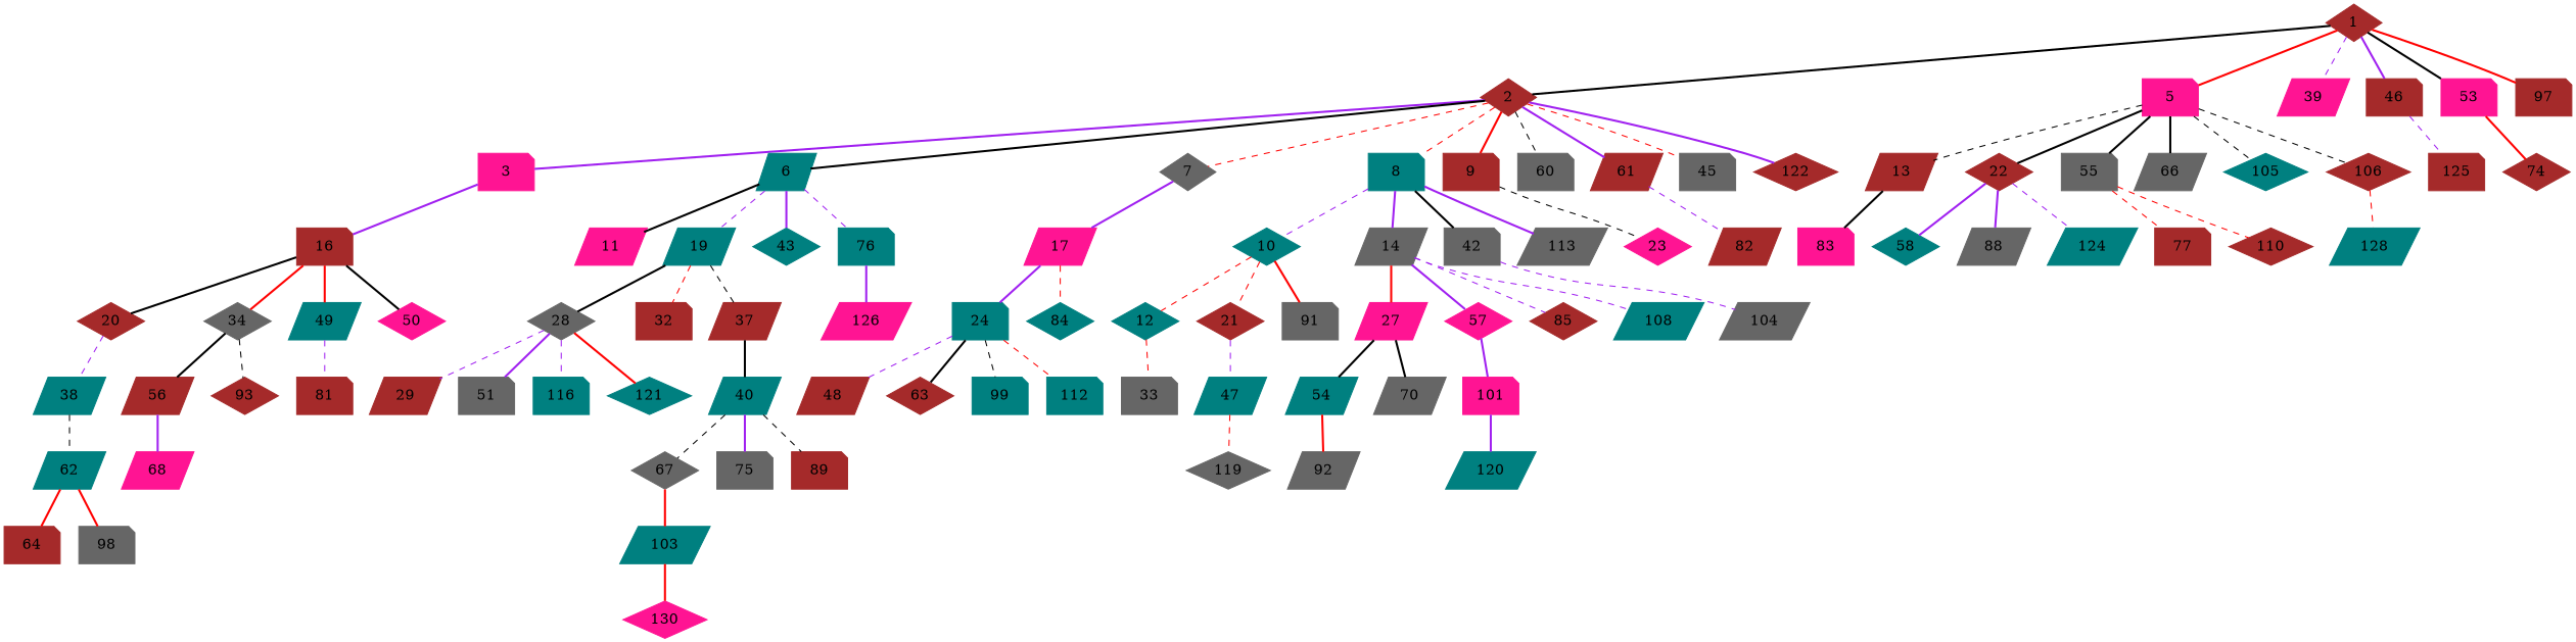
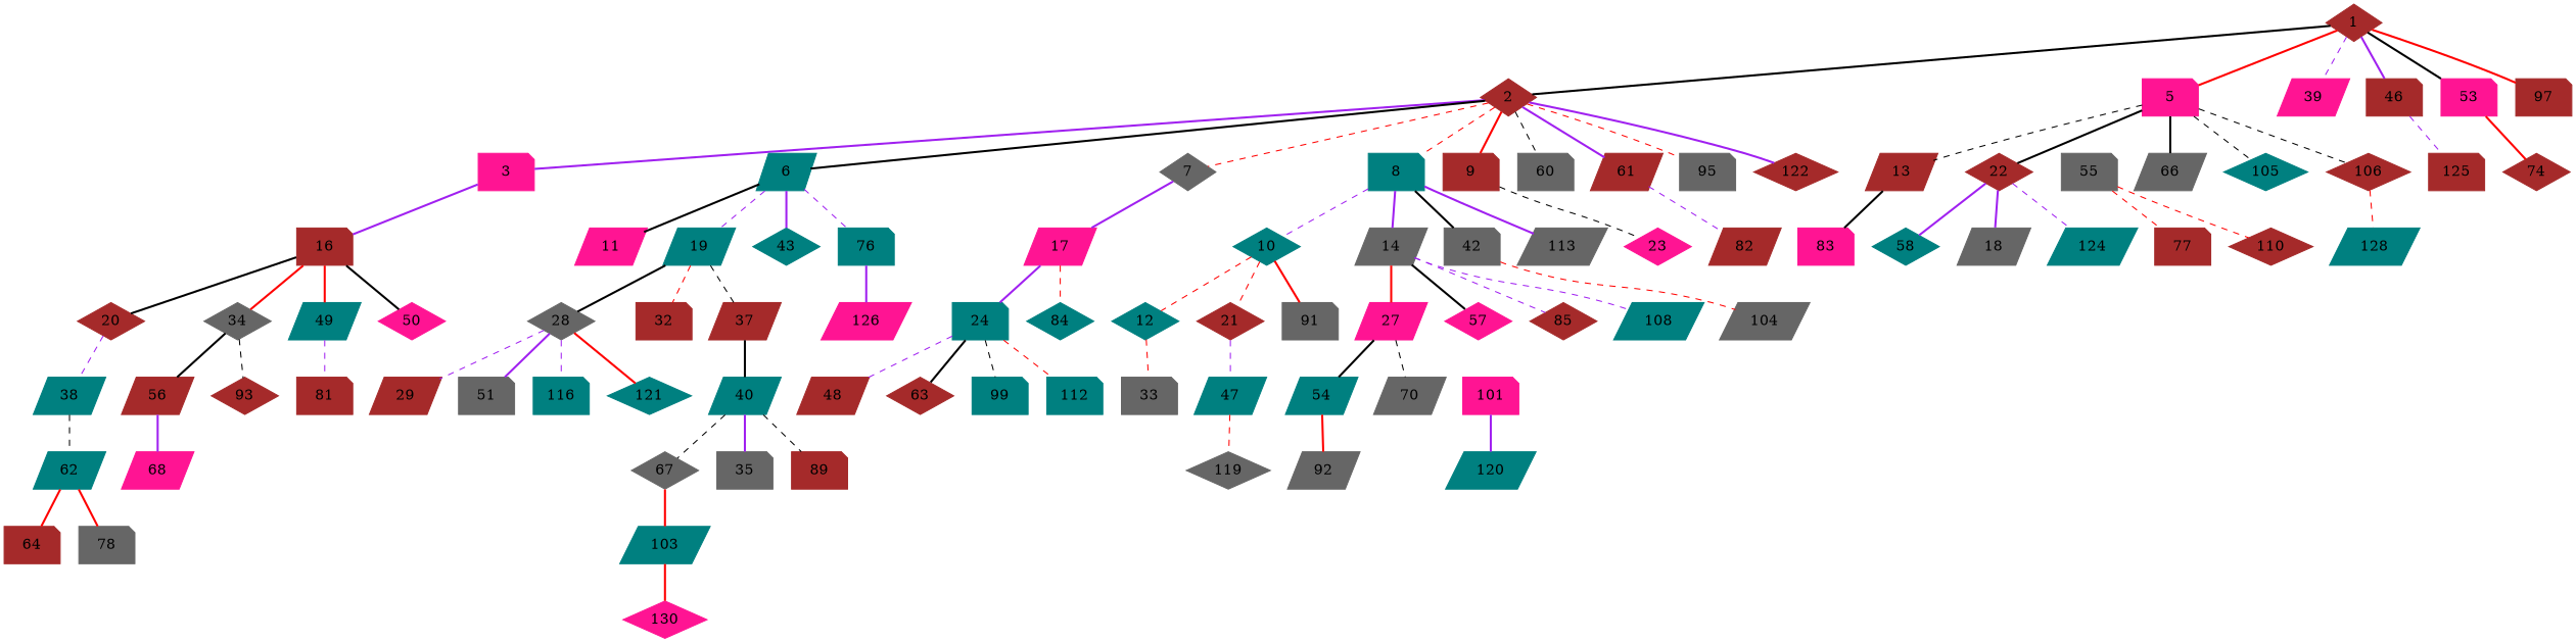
  graph {
    node [color=brown shape=parallelogram style=filled]
    edge [color=purple style=bold]
    1 [shape=diamond super="+15"]
    2 [shape=diamond super="+4"]
    5 [color=deeppink shape=note super="+36"]
    39 [color=deeppink]
    46 [shape=note]
    53 [color=deeppink shape=note]
    97 [shape=note]
    3 [color=deeppink shape=note super="+115"]
    6 [color=teal super="+127"]
    7 [color=gray40 shape=diamond super="+31"]
    8 [color=teal shape=note super="+79"]
    9 [shape=note super="+52"]
    60 [color=gray40 shape=note]
    61
-   95 [color=gray40 shape=note label=45]
+   95 [color=gray40 shape=note]
    122 [shape=diamond]
    13 [super="+69"]
    22 [shape=diamond super="+41"]
    55 [color=gray40 shape=note super="+107"]
    66 [color=gray40 super="+102"]
    105 [color=teal shape=diamond]
    106 [shape=diamond]
    125 [shape=note]
    74 [shape=diamond]
    16 [shape=note super="+44"]
    11 [color=deeppink super="+78"]
    19 [color=teal super="+80"]
    43 [color=teal shape=diamond super="+114"]
    76 [color=teal shape=note]
    17 [color=deeppink super="+25"]
    10 [color=teal shape=diamond]
    14 [color=gray40]
    42 [color=gray40 shape=note super="+90"]
    113 [color=gray40]
    23 [color=deeppink shape=diamond super="+96"]
    82 [super="+111"]
    20 [shape=diamond super="+26"]
    34 [color=gray40 shape=diamond]
    49 [color=teal]
    50 [color=deeppink shape=diamond]
    83 [color=deeppink shape=note]
    58 [color=teal shape=diamond]
-   88 [color=gray40]
+   88 [color=gray40 label=18]
    124 [color=teal]
    77 [shape=note]
    110 [shape=diamond]
    128 [color=teal]
    28 [color=gray40 shape=diamond super="+30"]
    32 [shape=note]
    37
    126 [color=deeppink]
    24 [color=teal shape=note super="+35"]
    84 [color=teal shape=diamond super="+117"]
    12 [color=teal shape=diamond super="+18"]
    21 [shape=diamond super="+73"]
    91 [color=gray40 shape=note]
    27 [color=deeppink super="+94"]
    57 [color=deeppink shape=diamond]
    85 [shape=diamond]
    108 [color=teal]
    104 [color=gray40]
    33 [color=gray40 shape=note super="+100"]
    47 [color=teal super="+87"]
    54 [color=teal super="+109"]
    70 [color=gray40]
    101 [color=deeppink shape=note]
    38 [color=teal super="+45"]
    56
    93 [shape=diamond super="+118"]
    81 [shape=note]
    48 [super="+59"]
    63 [shape=diamond]
    99 [color=teal shape=note]
    112 [color=teal shape=note]
    29
    51 [color=gray40 shape=note]
    116 [color=teal shape=note]
    121 [color=teal shape=diamond]
    40 [color=teal super="+71"]
    62 [color=teal super="+86"]
    119 [color=gray40 shape=diamond]
    92 [color=gray40]
    68 [color=deeppink]
    67 [color=gray40 shape=diamond super="+72"]
-   75 [color=gray40 shape=note]
+   75 [color=gray40 shape=note label=35]
    89 [shape=note super="+123"]
    64 [shape=note super="+65"]
-   98 [color=gray40 shape=note]
+   98 [color=gray40 shape=note label=78]
    103 [color=teal super="+129"]
    120 [color=teal]
    130 [color=deeppink shape=diamond]
    1 -- 2 [color=black]
    1 -- 5 [color=red]
    1 -- 39 [style=dashed]
    1 -- 46
    1 -- 53 [color=black]
    1 -- 97 [color=red]
    2 -- 3
    2 -- 6 [color=black]
    2 -- 7 [color=red style=dashed]
    2 -- 8 [color=red style=dashed]
    2 -- 9 [color=red]
    2 -- 60 [color=black style=dashed]
    2 -- 61
    2 -- 95 [color=red style=dashed]
    2 -- 122
    5 -- 13 [color=black style=dashed]
    5 -- 22 [color=black]
-   5 -- 55 [color=black]
    5 -- 66 [color=black]
    5 -- 105 [color=black style=dashed]
    5 -- 106 [color=black style=dashed]
    46 -- 125 [style=dashed]
    53 -- 74 [color=red]
    3 -- 16
    6 -- 11 [color=black]
    6 -- 19 [style=dashed]
    6 -- 43
    6 -- 76 [style=dashed]
    7 -- 17
    8 -- 10 [style=dashed]
    8 -- 14
    8 -- 42 [color=black]
    8 -- 113
    9 -- 23 [color=black style=dashed]
    61 -- 82 [style=dashed]
    13 -- 83 [color=black]
    22 -- 58
    22 -- 88
    22 -- 124 [style=dashed]
    55 -- 77 [color=red style=dashed]
    55 -- 110 [color=red style=dashed]
    106 -- 128 [color=red style=dashed]
    16 -- 20 [color=black]
    16 -- 34 [color=red]
    16 -- 49 [color=red]
    16 -- 50 [color=black]
    19 -- 28 [color=black]
    19 -- 32 [color=red style=dashed]
    19 -- 37 [color=black style=dashed]
    76 -- 126
    17 -- 24
    17 -- 84 [color=red style=dashed]
    10 -- 12 [color=red style=dashed]
    10 -- 21 [color=red style=dashed]
    10 -- 91 [color=red]
    14 -- 27 [color=red]
-   14 -- 57
+   14 -- 57 [color=black]
    14 -- 85 [style=dashed]
    14 -- 108 [style=dashed]
-   42 -- 104 [style=dashed]
+   42 -- 104 [color=red style=dashed]
    20 -- 38 [style=dashed]
    34 -- 56 [color=black]
    34 -- 93 [color=black style=dashed]
    49 -- 81 [style=dashed]
    28 -- 29 [style=dashed]
    28 -- 51
    28 -- 116 [style=dashed]
    28 -- 121 [color=red]
    37 -- 40 [color=black]
    24 -- 48 [style=dashed]
    24 -- 63 [color=black]
    24 -- 99 [color=black style=dashed]
    24 -- 112 [color=red style=dashed]
    12 -- 33 [color=red style=dashed]
    21 -- 47 [style=dashed]
    27 -- 54 [color=black]
-   27 -- 70 [color=black]
-   57 -- 101
+   27 -- 70 [color=black style=dashed]
    47 -- 119 [color=red style=dashed]
    54 -- 92 [color=red]
    101 -- 120
    38 -- 62 [color=black style=dashed]
    56 -- 68
    40 -- 67 [color=black style=dashed]
    40 -- 75
    40 -- 89 [color=black style=dashed]
    62 -- 64 [color=red]
    62 -- 98 [color=red]
    67 -- 103 [color=red]
    103 -- 130 [color=red]
  }
